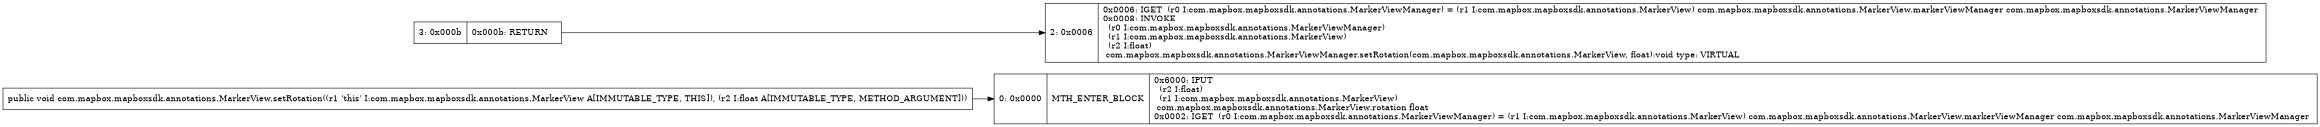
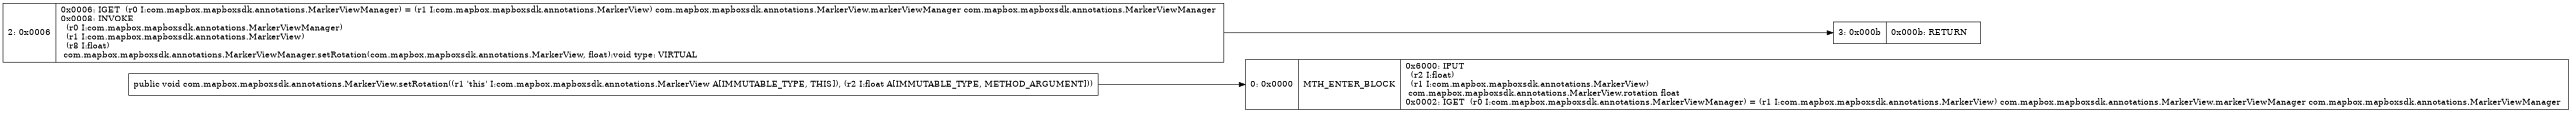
  digraph {
    rankdir=LR
    node [shape=record]
    n1 [label="{0\:\ 0x0000|MTH_ENTER_BLOCK\l|0x6000: IPUT  \l  (r2 I:float)\l  (r1 I:com.mapbox.mapboxsdk.annotations.MarkerView)\l com.mapbox.mapboxsdk.annotations.MarkerView.rotation float \l0x0002: IGET  (r0 I:com.mapbox.mapboxsdk.annotations.MarkerViewManager) = (r1 I:com.mapbox.mapboxsdk.annotations.MarkerView) com.mapbox.mapboxsdk.annotations.MarkerView.markerViewManager com.mapbox.mapboxsdk.annotations.MarkerViewManager \l}"]
-   n2 [label="{2\:\ 0x0006|0x0006: IGET  (r0 I:com.mapbox.mapboxsdk.annotations.MarkerViewManager) = (r1 I:com.mapbox.mapboxsdk.annotations.MarkerView) com.mapbox.mapboxsdk.annotations.MarkerView.markerViewManager com.mapbox.mapboxsdk.annotations.MarkerViewManager \l0x0008: INVOKE  \l  (r0 I:com.mapbox.mapboxsdk.annotations.MarkerViewManager)\l  (r1 I:com.mapbox.mapboxsdk.annotations.MarkerView)\l  (r2 I:float)\l com.mapbox.mapboxsdk.annotations.MarkerViewManager.setRotation(com.mapbox.mapboxsdk.annotations.MarkerView, float):void type: VIRTUAL \l}"]
+   n2 [label="{2\:\ 0x0006|0x0006: IGET  (r0 I:com.mapbox.mapboxsdk.annotations.MarkerViewManager) = (r1 I:com.mapbox.mapboxsdk.annotations.MarkerView) com.mapbox.mapboxsdk.annotations.MarkerView.markerViewManager com.mapbox.mapboxsdk.annotations.MarkerViewManager \l0x0008: INVOKE  \l  (r0 I:com.mapbox.mapboxsdk.annotations.MarkerViewManager)\l  (r1 I:com.mapbox.mapboxsdk.annotations.MarkerView)\l  (r8 I:float)\l com.mapbox.mapboxsdk.annotations.MarkerViewManager.setRotation(com.mapbox.mapboxsdk.annotations.MarkerView, float):void type: VIRTUAL \l}"]
    n3 [label="{3\:\ 0x000b|0x000b: RETURN   \l}"]
    n4 [label="{public void com.mapbox.mapboxsdk.annotations.MarkerView.setRotation((r1 'this' I:com.mapbox.mapboxsdk.annotations.MarkerView A[IMMUTABLE_TYPE, THIS]), (r2 I:float A[IMMUTABLE_TYPE, METHOD_ARGUMENT])) }"]
-   n3 -> n2
+   n2 -> n3
    n4 -> n1
  }
